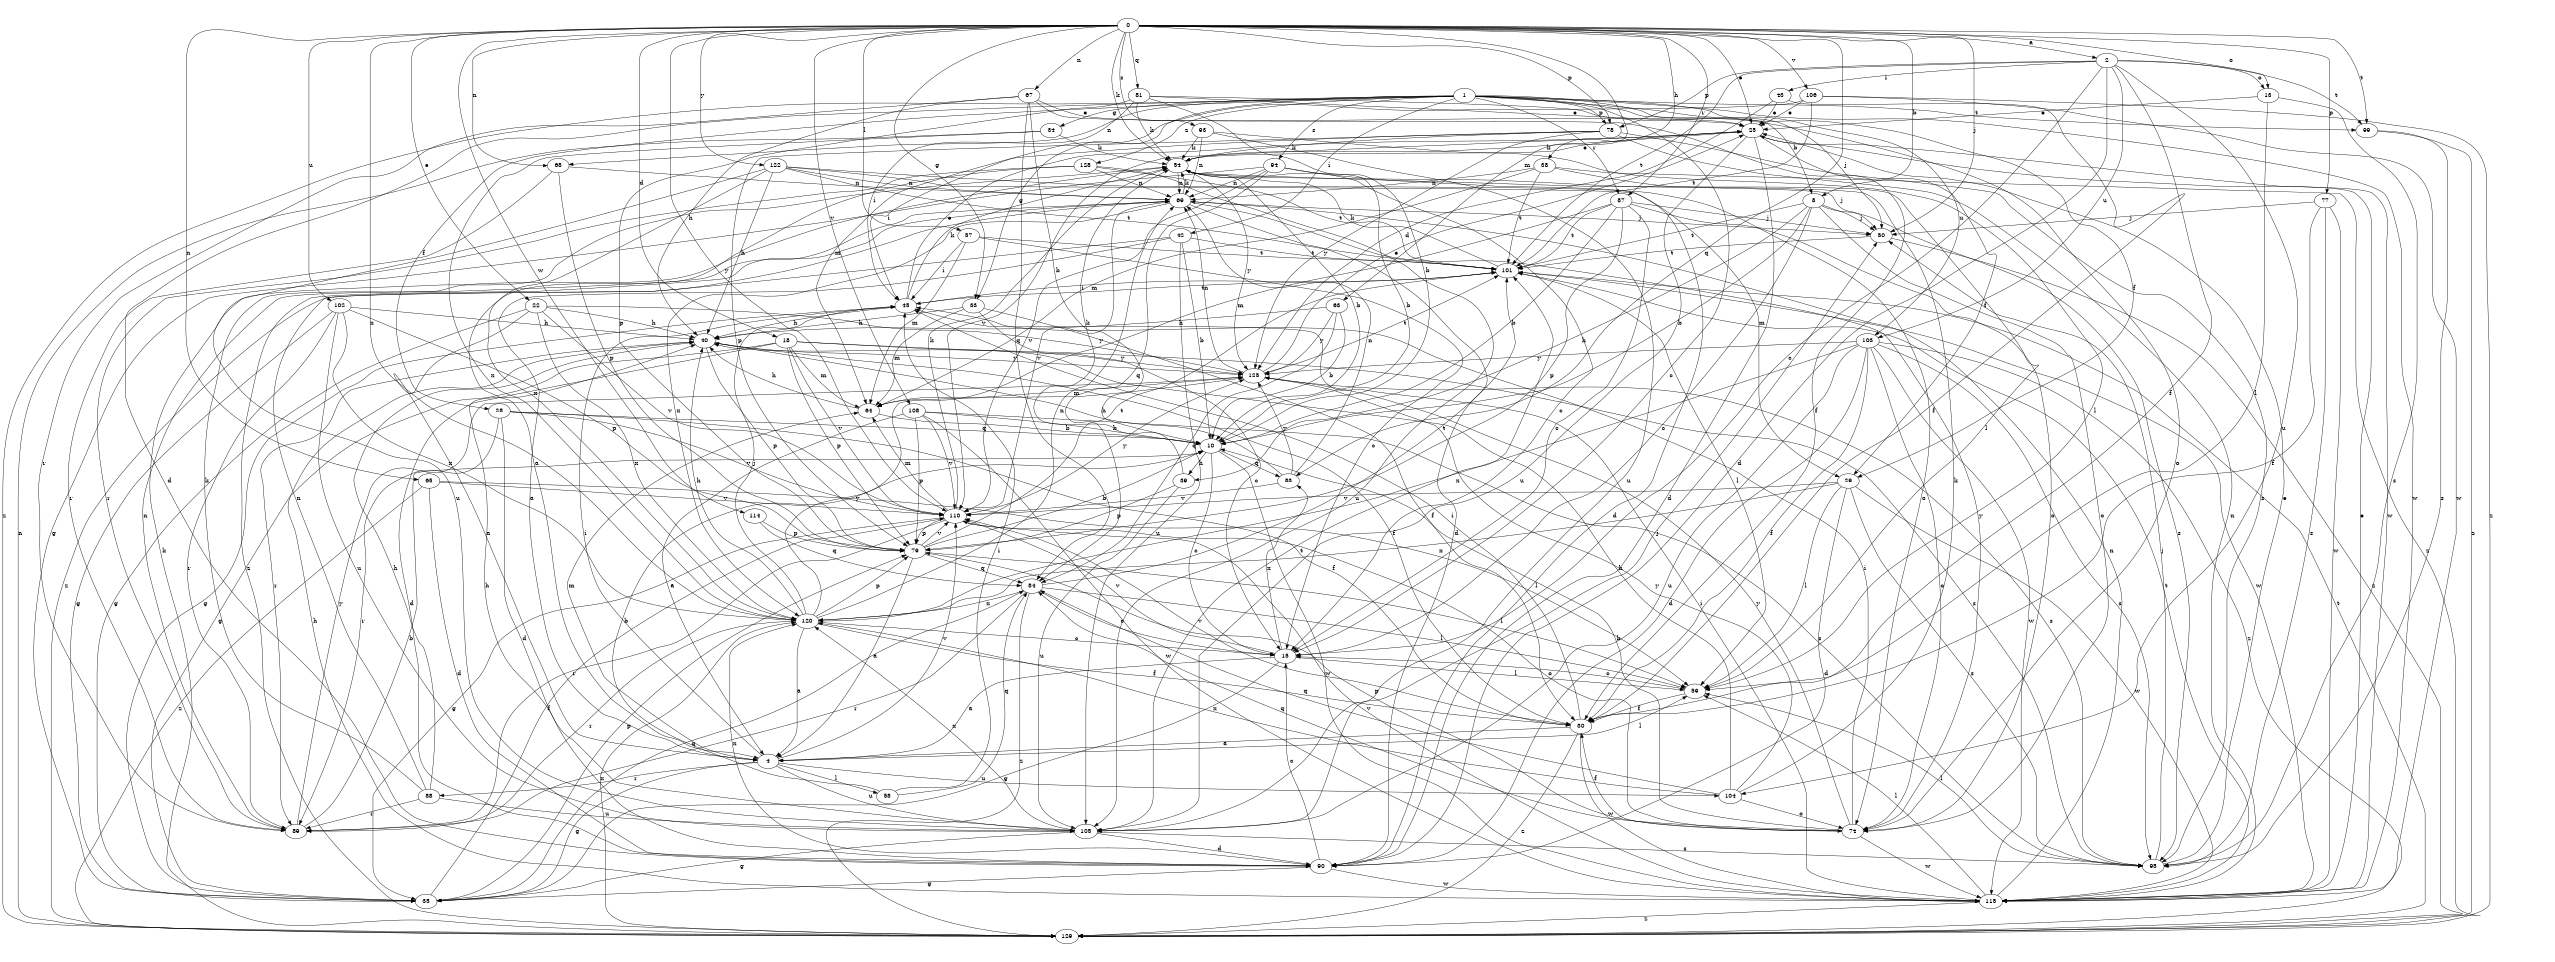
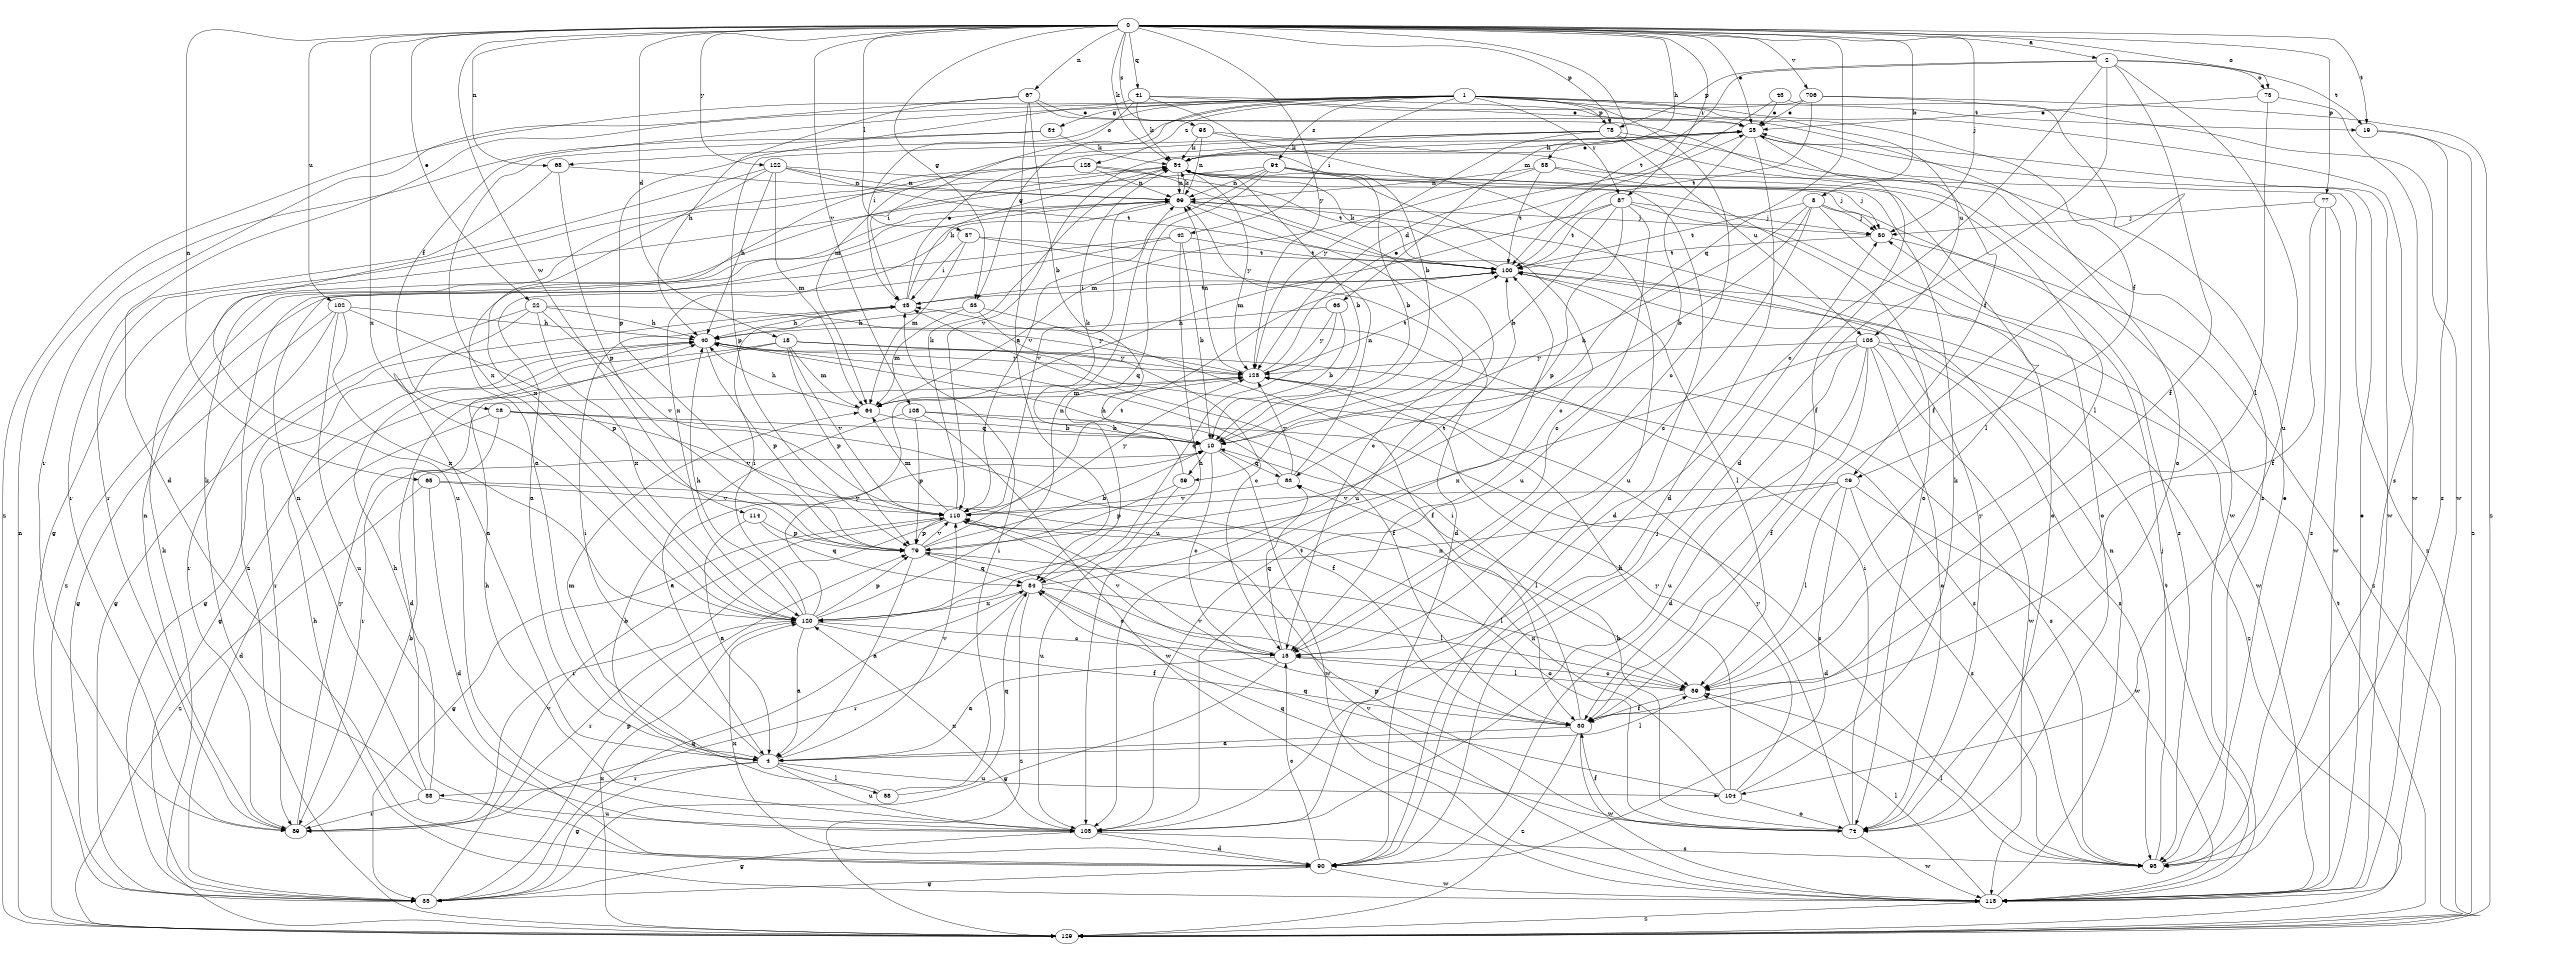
  strict digraph {
    0
    2
    8
    18
    22
    25
    33
    38
    50
    54
    57
    63
    65
    67
    68
-   73 [label=13]
+   73
    77
    78
-   81
+   81 [label=41]
    83
    87
    93
-   99
+   99 [label=19]
    102
-   106
+   106 [label=706]
    108
    114
    120
    122
    125
    15
    n32 [label=90]
    103
    30
    43
-   100 [label=101]
+   100
    104
    10
    39
    74
    95
    35
    64
    110
    79
    4
    40
    29
    115
    105
    129
    59
    69
    45
    84
    89
    1
    28
    34
    42
    94
    128
    58
    88
    0 -> 2 [label=a]
    0 -> 8 [label=b]
    0 -> 18 [label=d]
    0 -> 22 [label=e]
    0 -> 25 [label=e]
    0 -> 33 [label=g]
    0 -> 38 [label=h]
    0 -> 50 [label=j]
    0 -> 54 [label=k]
    0 -> 57 [label=l]
    0 -> 63 [label=m]
    0 -> 65 [label=n]
    0 -> 67 [label=n]
    0 -> 68 [label=n]
    0 -> 73 [label=o]
    0 -> 77 [label=p]
    0 -> 78 [label=p]
    0 -> 81 [label=q]
    0 -> 83 [label=q]
    0 -> 87 [label=r]
    0 -> 93 [label=s]
    0 -> 99 [label=t]
    0 -> 102 [label=u]
    0 -> 106 [label=v]
    0 -> 108 [label=v]
    0 -> 114 [label=w]
    0 -> 120 [label=x]
    0 -> 122 [label=y]
-   0 -> 110 [label=y]
+   0 -> 125 [label=y]
    2 -> 73 [label=o]
    2 -> 78 [label=p]
    2 -> 99 [label=t]
    2 -> 15 [label=c]
    2 -> n32 [label=d]
-   2 -> 103 [label=u]
+   78 -> 103 [label=u]
    2 -> 30 [label=f]
-   2 -> 43 [label=i]
    2 -> 100 [label=t]
    2 -> 104 [label=u]
    8 -> 50 [label=j]
    8 -> 15 [label=c]
    8 -> 100 [label=t]
    8 -> 10 [label=b]
    8 -> 39 [label=h]
    8 -> 74 [label=o]
    8 -> 95 [label=s]
    18 -> 125 [label=y]
    18 -> n32 [label=d]
    18 -> 95 [label=s]
    18 -> 35 [label=g]
    18 -> 64 [label=m]
    18 -> 110 [label=v]
    18 -> 79 [label=p]
    22 -> 120 [label=x]
    22 -> 125 [label=y]
    22 -> 35 [label=g]
    22 -> 110 [label=v]
    22 -> 4 [label=a]
    22 -> 40 [label=h]
    25 -> 54 [label=k]
    25 -> n32 [label=d]
    25 -> 110 [label=v]
    25 -> 29 [label=f]
    25 -> 115 [label=w]
    25 -> 105 [label=u]
    33 -> 15 [label=c]
    33 -> 30 [label=f]
    33 -> 64 [label=m]
    33 -> 40 [label=h]
    38 -> 100 [label=t]
    38 -> 64 [label=m]
    38 -> 129 [label=z]
    38 -> 59 [label=l]
    38 -> 69 [label=n]
    50 -> 100 [label=t]
    50 -> 129 [label=z]
    54 -> 25 [label=e]
    54 -> 50 [label=j]
    54 -> 125 [label=y]
    54 -> 15 [label=c]
    54 -> 10 [label=b]
    54 -> 69 [label=n]
    57 -> 15 [label=c]
    57 -> 100 [label=t]
    57 -> 64 [label=m]
    57 -> 45 [label=i]
    63 -> 125 [label=y]
    63 -> 10 [label=b]
    63 -> 40 [label=h]
    63 -> 84 [label=q]
    65 -> n32 [label=d]
    65 -> 110 [label=v]
    65 -> 129 [label=z]
    65 -> 59 [label=l]
    67 -> 25 [label=e]
    67 -> 30 [label=f]
    67 -> 10 [label=b]
    67 -> 40 [label=h]
-   67 -> 84 [label=q]
+   67 -> 84 [label=a]
    67 -> 89 [label=r]
    68 -> 79 [label=p]
    68 -> 69 [label=n]
    68 -> 89 [label=r]
    73 -> 25 [label=e]
    73 -> 95 [label=s]
    73 -> 59 [label=l]
    77 -> 50 [label=j]
    77 -> 30 [label=f]
    77 -> 95 [label=s]
    77 -> 115 [label=w]
    78 -> 54 [label=k]
    78 -> 125 [label=y]
    78 -> 95 [label=s]
    78 -> 79 [label=p]
-   78 -> 115 [label=n]
+   78 -> 115 [label=w]
    78 -> 45 [label=i]
    81 -> 25 [label=e]
    81 -> 54 [label=k]
    81 -> 10 [label=b]
    81 -> 74 [label=o]
    81 -> 79 [label=p]
    81 -> 45 [label=i]
    83 -> 125 [label=y]
    83 -> 110 [label=v]
    83 -> 40 [label=h]
    83 -> 69 [label=n]
    87 -> 50 [label=j]
    87 -> 15 [label=c]
    87 -> 100 [label=t]
    87 -> 10 [label=b]
    87 -> 74 [label=o]
    87 -> 64 [label=m]
    87 -> 79 [label=p]
    93 -> 54 [label=k]
    93 -> 105 [label=u]
    93 -> 59 [label=l]
    93 -> 69 [label=n]
    99 -> 95 [label=s]
    99 -> 129 [label=z]
    102 -> 120 [label=x]
    102 -> 35 [label=g]
    102 -> 79 [label=p]
    102 -> 40 [label=h]
    102 -> 105 [label=u]
    102 -> 89 [label=r]
    106 -> 25 [label=e]
    106 -> 100 [label=t]
    106 -> 64 [label=m]
    106 -> 115 [label=w]
    106 -> 129 [label=z]
    108 -> 10 [label=b]
    108 -> 95 [label=s]
-   108 -> 110 [label=v]
    108 -> 79 [label=p]
    108 -> 4 [label=a]
    108 -> 115 [label=w]
    114 -> 79 [label=p]
+   114 -> 4 [label=a]
    114 -> 84 [label=q]
    120 -> 125 [label=y]
    120 -> 15 [label=c]
    120 -> 30 [label=f]
    120 -> 79 [label=p]
    120 -> 4 [label=a]
    120 -> 40 [label=h]
    120 -> 69 [label=n]
-   120 -> 45 [label=j]
+   120 -> 45 [label=i]
    120 -> 89 [label=r]
    122 -> 120 [label=x]
    122 -> 100 [label=t]
    122 -> 74 [label=o]
-   122 -> 29 [label=m]
+   122 -> 64 [label=m]
    122 -> 40 [label=h]
    122 -> 105 [label=u]
    122 -> 69 [label=n]
    125 -> 25 [label=e]
    125 -> 100 [label=t]
    125 -> 95 [label=s]
    125 -> 64 [label=m]
    125 -> 69 [label=n]
-   15 -> 83 [label=x]
+   15 -> 83 [label=q]
    15 -> 35 [label=g]
    15 -> 110 [label=v]
    15 -> 4 [label=a]
    15 -> 59 [label=l]
    n32 -> 120 [label=x]
    n32 -> 15 [label=c]
    n32 -> 35 [label=g]
    n32 -> 115 [label=w]
    103 -> 120 [label=x]
    103 -> 125 [label=y]
    103 -> n32 [label=d]
    103 -> 30 [label=f]
    103 -> 74 [label=o]
    103 -> 95 [label=s]
    103 -> 115 [label=w]
    103 -> 105 [label=u]
    103 -> 129 [label=z]
    30 -> 110 [label=v]
    30 -> 4 [label=a]
    30 -> 115 [label=w]
    30 -> 129 [label=z]
    30 -> 45 [label=i]
    43 -> 25 [label=e]
    43 -> 125 [label=d]
    43 -> 30 [label=f]
    100 -> 54 [label=k]
    100 -> 115 [label=w]
    100 -> 59 [label=l]
    100 -> 45 [label=i]
    104 -> 54 [label=k]
-   104 -> 120 [label=x]
+   104 -> 83 [label=x]
    104 -> 125 [label=y]
    104 -> 74 [label=o]
    104 -> 40 [label=h]
    104 -> 84 [label=q]
    10 -> 83 [label=q]
    10 -> 15 [label=c]
    10 -> 39 [label=h]
    10 -> 115 [label=w]
    39 -> 54 [label=k]
    39 -> 79 [label=p]
    39 -> 105 [label=u]
    74 -> 125 [label=y]
    74 -> 30 [label=f]
    74 -> 10 [label=b]
    74 -> 79 [label=p]
    74 -> 115 [label=w]
    74 -> 45 [label=i]
    74 -> 84 [label=q]
    95 -> 25 [label=e]
    95 -> 50 [label=j]
    95 -> 59 [label=l]
-   35 -> 110 [label=f]
+   35 -> 110 [label=v]
    35 -> 79 [label=p]
    35 -> 84 [label=q]
    64 -> 10 [label=b]
    64 -> 40 [label=h]
    110 -> 54 [label=k]
    110 -> 125 [label=y]
    110 -> 74 [label=o]
    110 -> 35 [label=g]
    110 -> 64 [label=m]
    110 -> 79 [label=p]
    110 -> 89 [label=r]
    79 -> 100 [label=t]
    79 -> 10 [label=b]
    79 -> 110 [label=v]
    79 -> 4 [label=a]
    79 -> 59 [label=l]
    79 -> 84 [label=q]
    4 -> 104 [label=u]
    4 -> 35 [label=g]
    4 -> 64 [label=m]
    4 -> 110 [label=v]
    4 -> 105 [label=u]
    4 -> 59 [label=l]
    4 -> 45 [label=i]
    4 -> 58 [label=l]
    4 -> 88 [label=r]
    40 -> 125 [label=y]
    40 -> 30 [label=f]
    40 -> 79 [label=p]
    40 -> 89 [label=r]
    29 -> 120 [label=x]
    29 -> n32 [label=d]
    29 -> 95 [label=s]
    29 -> 110 [label=v]
    29 -> 115 [label=w]
    29 -> 59 [label=l]
    115 -> 25 [label=e]
    115 -> 100 [label=t]
    115 -> 110 [label=v]
    115 -> 40 [label=h]
    115 -> 129 [label=z]
    115 -> 59 [label=l]
    115 -> 69 [label=n]
-   115 -> 45 [label=i]
    105 -> 50 [label=j]
    105 -> 120 [label=x]
    105 -> n32 [label=d]
    105 -> 100 [label=t]
    105 -> 95 [label=s]
    105 -> 35 [label=g]
    105 -> 40 [label=h]
    129 -> 54 [label=k]
    129 -> 120 [label=x]
    129 -> 100 [label=t]
    59 -> 15 [label=c]
    59 -> 30 [label=f]
    69 -> 50 [label=j]
    69 -> 54 [label=k]
    69 -> 120 [label=x]
    69 -> n32 [label=d]
    69 -> 74 [label=y]
    69 -> 110 [label=v]
    69 -> 129 [label=z]
    45 -> 25 [label=e]
    45 -> 54 [label=k]
    45 -> 100 [label=t]
    45 -> 35 [label=g]
    45 -> 40 [label=h]
    84 -> 120 [label=x]
    84 -> 15 [label=c]
    84 -> 100 [label=t]
    84 -> 129 [label=z]
    84 -> 59 [label=l]
    84 -> 89 [label=r]
    89 -> 125 [label=y]
    89 -> 10 [label=b]
    89 -> 69 [label=n]
-   1 -> 8 [label=b]
    1 -> 33 [label=g]
-   1 -> 68 [label=n]
+   1 -> 68 [label=o]
    1 -> 78 [label=p]
    1 -> 87 [label=r]
    1 -> 99 [label=t]
    1 -> 15 [label=c]
    1 -> n32 [label=d]
    1 -> 103 [label=u]
    1 -> 29 [label=f]
    1 -> 115 [label=w]
    1 -> 129 [label=z]
    1 -> 28 [label=f]
    1 -> 34 [label=g]
    1 -> 42 [label=i]
    1 -> 94 [label=s]
    1 -> 128 [label=z]
-   28 -> n32 [label=d]
+   28 -> 35 [label=d]
    28 -> 30 [label=f]
    28 -> 10 [label=q]
    28 -> 110 [label=v]
    28 -> 89 [label=r]
    34 -> 54 [label=k]
    34 -> 120 [label=x]
    34 -> 129 [label=n]
    42 -> 100 [label=t]
    42 -> 10 [label=b]
    42 -> 4 [label=a]
    42 -> 105 [label=u]
    42 -> 129 [label=z]
-   1 -> 50 [label=j]
+   94 -> 50 [label=j]
    94 -> n32 [label=d]
    94 -> 10 [label=b]
    94 -> 35 [label=g]
    94 -> 110 [label=v]
    94 -> 69 [label=n]
    94 -> 84 [label=q]
    128 -> 100 [label=t]
    128 -> 4 [label=a]
    128 -> 105 [label=u]
    128 -> 69 [label=n]
    128 -> 89 [label=r]
    58 -> 10 [label=b]
    58 -> 45 [label=i]
    58 -> 84 [label=q]
    88 -> 54 [label=k]
    88 -> 40 [label=h]
    88 -> 105 [label=u]
    88 -> 69 [label=n]
    88 -> 89 [label=r]
  }
